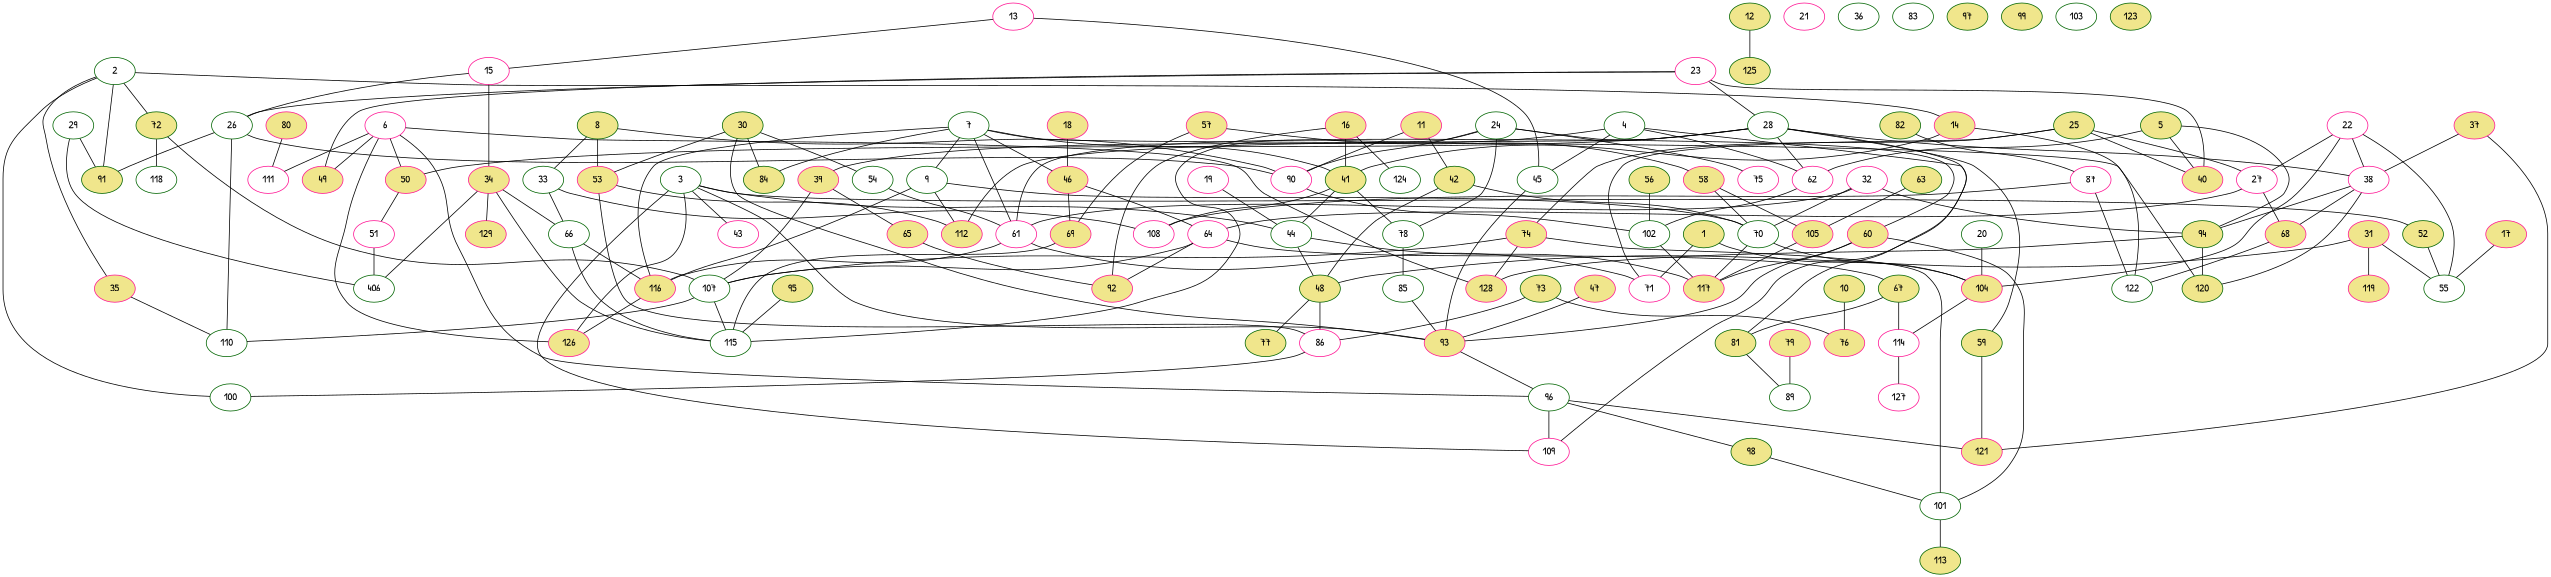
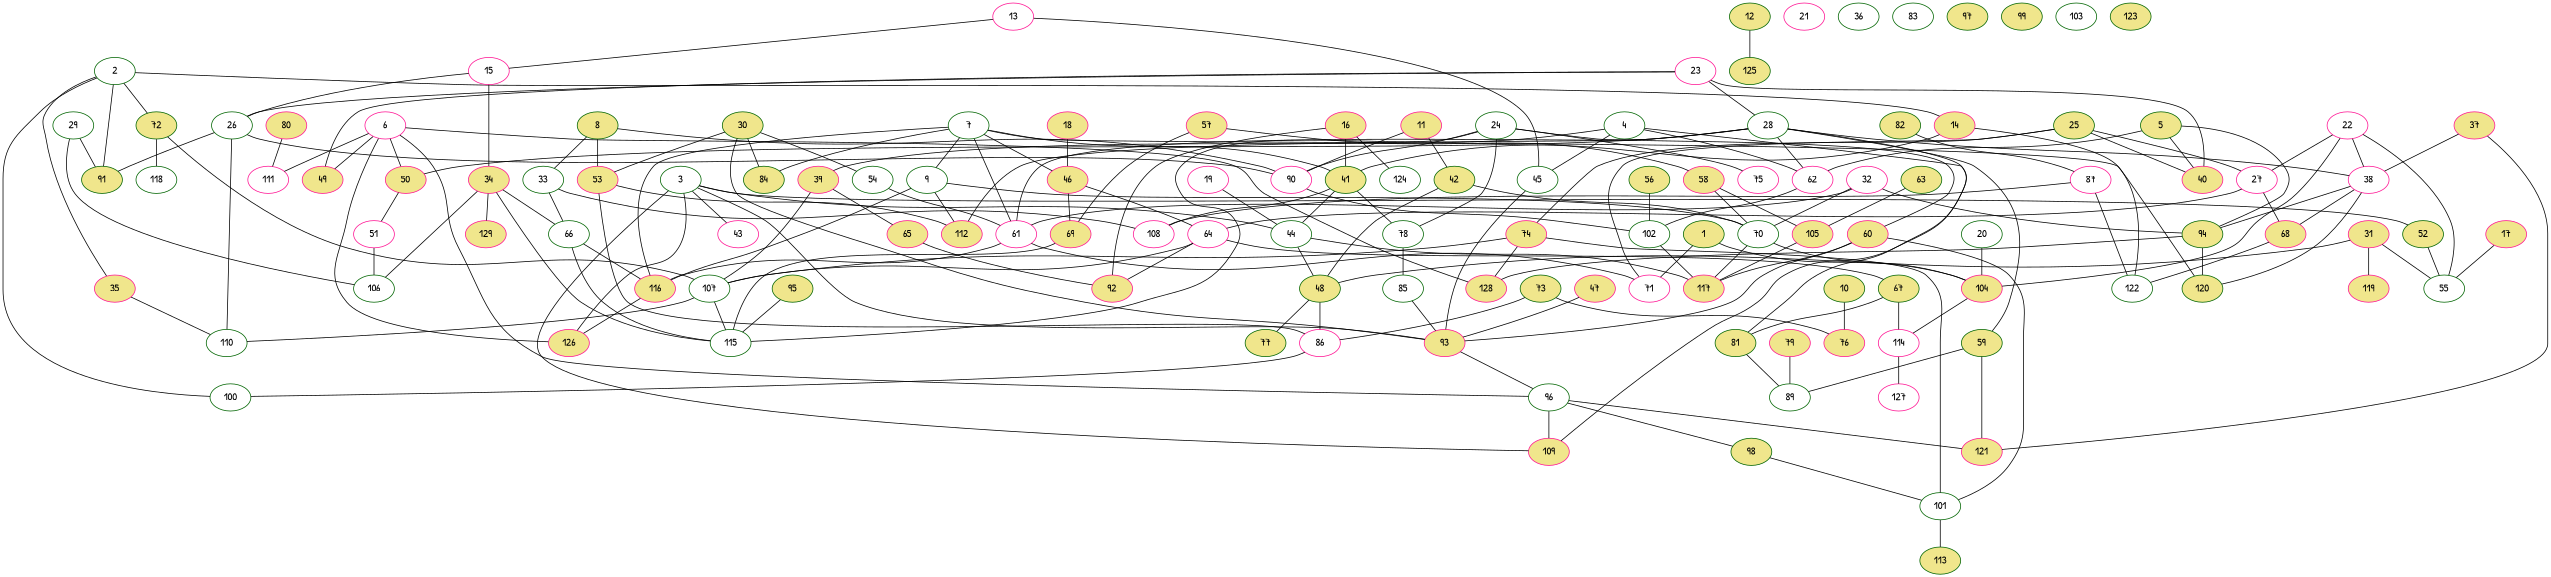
  graph {
    fontname="Patrick Hand"
    node [color=darkgreen fillcolor=khaki fontname="Patrick Hand" style=filled]
    edge [fontname="Patrick Hand"]
    71 [color=deeppink fillcolor=white]
    1
    104 [color=deeppink]
    114 [color=deeppink fillcolor=white]
    2 [fillcolor=white]
    14 [color=deeppink]
    35 [color=deeppink]
    72
    91
    100 [fillcolor=white]
    41
    122 [fillcolor=white]
    110 [fillcolor=white]
    107 [fillcolor=white]
    118 [fillcolor=white]
    3 [fillcolor=white]
    43 [color=deeppink fillcolor=white]
    44 [fillcolor=white]
    52
    93 [color=deeppink]
-   109 [color=deeppink fillcolor=white]
+   109 [color=deeppink]
    126 [color=deeppink]
    48
    117 [color=deeppink]
    55 [fillcolor=white]
    96 [fillcolor=white]
    4 [fillcolor=white]
    39 [color=deeppink]
    45 [fillcolor=white]
    62 [color=deeppink fillcolor=white]
    81
    65 [color=deeppink]
    102 [fillcolor=white]
    89 [fillcolor=white]
    5
    40 [color=deeppink]
    94
    128 [color=deeppink]
    120
    6 [color=deeppink fillcolor=white]
    49 [color=deeppink]
    50 [color=deeppink]
    111 [color=deeppink fillcolor=white]
    51 [color=deeppink fillcolor=white]
    121 [color=deeppink]
    98
    7 [fillcolor=white]
    9 [fillcolor=white]
    46 [color=deeppink]
    61 [color=deeppink fillcolor=white]
    84
    116 [color=deeppink]
    70 [fillcolor=white]
    112 [color=deeppink]
    78 [fillcolor=white]
    108 [color=deeppink fillcolor=white]
    64 [color=deeppink fillcolor=white]
    69 [color=deeppink]
    33 [fillcolor=white]
    8
    53 [color=deeppink]
    90 [color=deeppink fillcolor=white]
    66 [fillcolor=white]
    86 [color=deeppink fillcolor=white]
    76 [color=deeppink]
    10
    11 [color=deeppink]
    42
    12
    125
    13 [color=deeppink fillcolor=white]
    15 [color=deeppink fillcolor=white]
    26 [fillcolor=white]
    34 [color=deeppink]
    115 [fillcolor=white]
-   106 [fillcolor=white label=406]
+   106 [fillcolor=white]
    129 [color=deeppink]
    16 [color=deeppink]
    92 [color=deeppink]
    124 [fillcolor=white]
    17 [color=deeppink]
    18 [color=deeppink]
    19 [color=deeppink fillcolor=white]
    20 [fillcolor=white]
    21 [color=deeppink fillcolor=white]
    22 [color=deeppink fillcolor=white]
    27 [color=deeppink fillcolor=white]
    38 [color=deeppink fillcolor=white]
    68 [color=deeppink]
    23 [color=deeppink fillcolor=white]
    28 [fillcolor=white]
    59
    24 [fillcolor=white]
    60 [color=deeppink]
    75 [color=deeppink fillcolor=white]
    101 [fillcolor=white]
    85 [fillcolor=white]
    25
    74 [color=deeppink]
    67
    29 [fillcolor=white]
    30
    54 [fillcolor=white]
    31 [color=deeppink]
    119 [color=deeppink]
    77
    32 [color=deeppink fillcolor=white]
    36 [fillcolor=white]
    37 [color=deeppink]
    47 [color=deeppink]
    56
    57 [color=deeppink]
    58 [color=deeppink]
    105 [color=deeppink]
    113
    63
    127 [color=deeppink fillcolor=white]
    73
    79 [color=deeppink]
    80 [color=deeppink]
    87 [color=deeppink fillcolor=white]
    82
    83 [fillcolor=white]
    95
    97
    99
    103 [fillcolor=white]
    123
    1 -- 71
    1 -- 104
    104 -- 114
    114 -- 127
    2 -- 14
    2 -- 35
    2 -- 72
    2 -- 91
    2 -- 100
    14 -- 41
    14 -- 122
    35 -- 110
    72 -- 107
    72 -- 118
    41 -- 44
    41 -- 78
    41 -- 108
    107 -- 110
    107 -- 115
    3 -- 43
    3 -- 44
    3 -- 52
    3 -- 93
    3 -- 109
    3 -- 126
    44 -- 48
    44 -- 117
    52 -- 55
    93 -- 96
    48 -- 86
    48 -- 77
    96 -- 109
    96 -- 121
    96 -- 98
    4 -- 39
    4 -- 45
    4 -- 62
    4 -- 81
    39 -- 107
    39 -- 65
    45 -- 93
    62 -- 102
    81 -- 89
    65 -- 92
    102 -- 117
    5 -- 62
    5 -- 40
    5 -- 94
    94 -- 128
    94 -- 120
    6 -- 126
    6 -- 96
    6 -- 128
    6 -- 49
    6 -- 50
    6 -- 111
    50 -- 51
    51 -- 106
    98 -- 101
    7 -- 41
    7 -- 120
    7 -- 9
    7 -- 46
    7 -- 61
    7 -- 84
    7 -- 116
    9 -- 116
    9 -- 70
    9 -- 112
    46 -- 64
    46 -- 69
    61 -- 71
    61 -- 116
    116 -- 126
    70 -- 104
    70 -- 117
    78 -- 85
    64 -- 107
    64 -- 92
    64 -- 67
    69 -- 115
    33 -- 108
    33 -- 66
    8 -- 33
    8 -- 53
    8 -- 90
    53 -- 112
    53 -- 86
    90 -- 102
    66 -- 116
    66 -- 115
    86 -- 100
    10 -- 76
    11 -- 90
    11 -- 42
    42 -- 48
    42 -- 70
    12 -- 125
    13 -- 45
    13 -- 15
    15 -- 26
    15 -- 34
    26 -- 91
    26 -- 110
    26 -- 90
    34 -- 66
    34 -- 115
    34 -- 106
    34 -- 129
    16 -- 41
    16 -- 92
    16 -- 124
    17 -- 55
    18 -- 46
    19 -- 44
    20 -- 104
    22 -- 104
    22 -- 55
    22 -- 27
    22 -- 38
    27 -- 64
    27 -- 68
    38 -- 94
    38 -- 120
    38 -- 68
    68 -- 122
    23 -- 40
    23 -- 49
    23 -- 26
    23 -- 28
    28 -- 109
    28 -- 62
    28 -- 50
    28 -- 61
    28 -- 112
    28 -- 38
    28 -- 59
+   59 -- 89
    59 -- 121
    24 -- 78
    24 -- 90
    24 -- 115
    24 -- 60
    24 -- 75
    60 -- 93
    60 -- 117
    60 -- 101
    101 -- 113
    85 -- 93
    25 -- 71
    25 -- 40
    25 -- 27
    25 -- 74
    74 -- 107
    74 -- 128
    74 -- 101
    67 -- 114
    67 -- 81
    29 -- 91
    29 -- 106
    30 -- 93
    30 -- 84
    30 -- 53
    30 -- 54
    54 -- 61
    31 -- 48
    31 -- 55
    31 -- 119
    32 -- 94
    32 -- 61
    32 -- 70
    37 -- 121
    37 -- 38
    47 -- 93
    56 -- 102
    57 -- 69
    57 -- 58
    58 -- 70
    58 -- 105
    105 -- 117
    63 -- 105
    73 -- 86
    73 -- 76
    79 -- 89
    80 -- 111
    87 -- 122
    87 -- 108
    82 -- 87
    95 -- 115
  }
